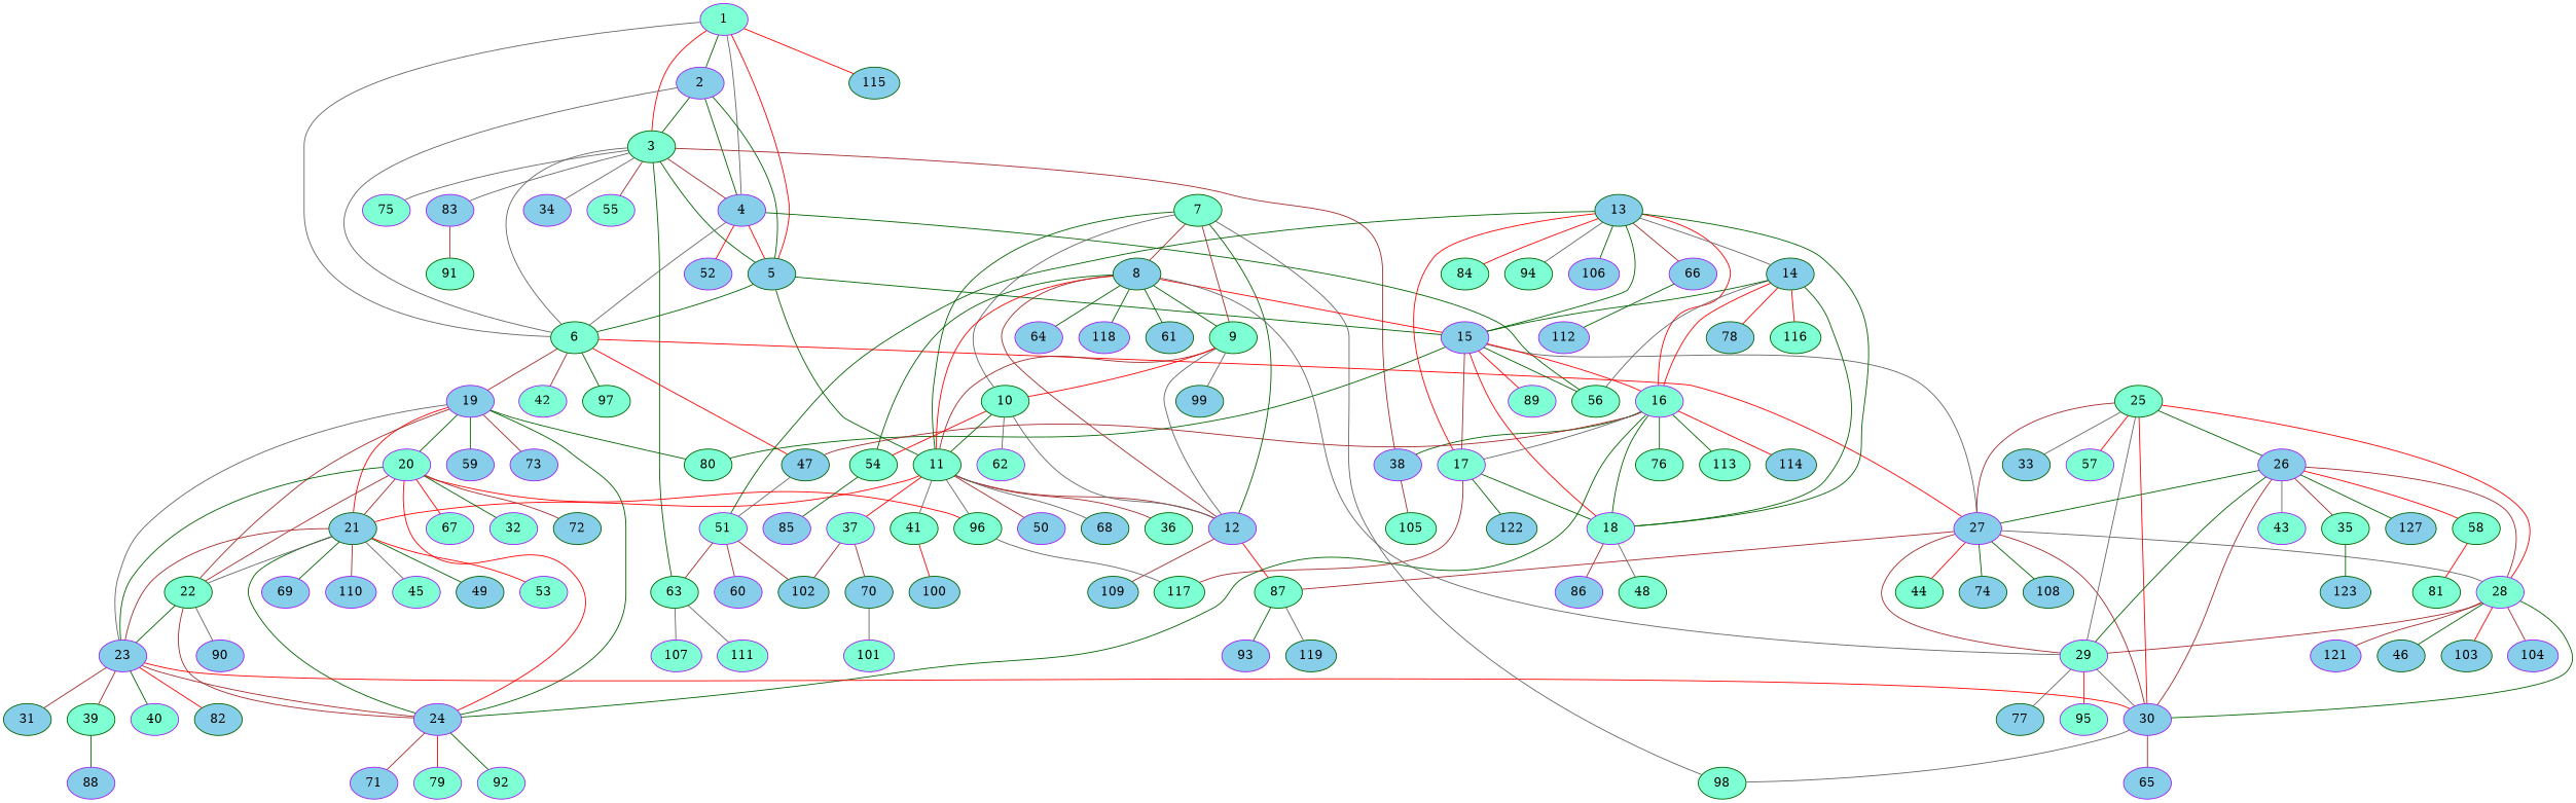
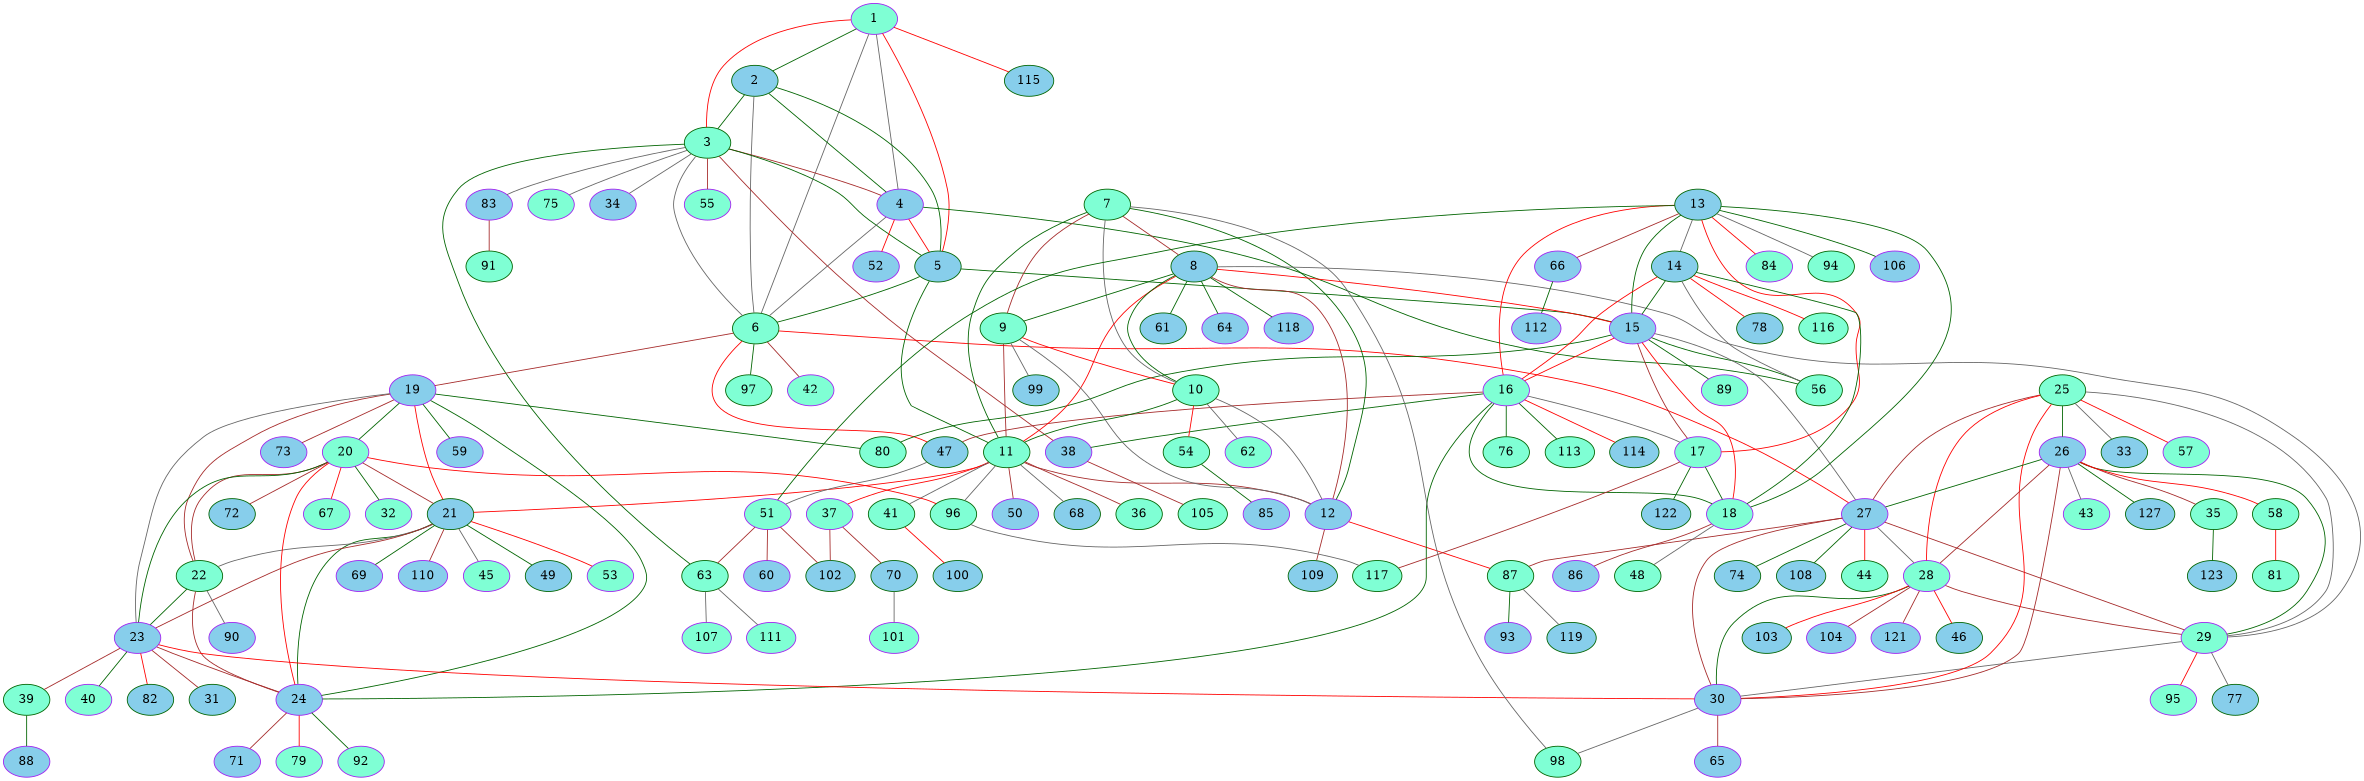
  graph {
    node [color=darkgreen fillcolor=skyblue style=filled]
    edge [color=darkgreen]
    1 [color=purple fillcolor=aquamarine]
-   2 [color=purple]
+   2
    3 [fillcolor=aquamarine]
    4 [color=purple]
    5
    6 [fillcolor=aquamarine]
    115
    34 [color=purple]
    38 [color=purple]
    55 [color=purple fillcolor=aquamarine]
    63 [fillcolor=aquamarine]
    75 [color=purple fillcolor=aquamarine]
    83 [color=purple]
    52 [color=purple]
    56 [fillcolor=aquamarine]
    11 [fillcolor=aquamarine]
    15 [color=purple]
    19 [color=purple]
    27 [color=purple]
    42 [color=purple fillcolor=aquamarine]
    47
    97 [fillcolor=aquamarine]
    105 [fillcolor=aquamarine]
    107 [color=purple fillcolor=aquamarine]
    111 [color=purple fillcolor=aquamarine]
    91 [fillcolor=aquamarine]
    12 [color=purple]
    21
    36 [fillcolor=aquamarine]
    37 [color=purple fillcolor=aquamarine]
    41 [fillcolor=aquamarine]
    50 [color=purple]
    68
    96 [fillcolor=aquamarine]
    16 [color=purple fillcolor=aquamarine]
    17 [color=purple fillcolor=aquamarine]
    18 [color=purple fillcolor=aquamarine]
    80 [fillcolor=aquamarine]
    89 [color=purple fillcolor=aquamarine]
    24 [color=purple]
    20 [color=purple fillcolor=aquamarine]
    22 [fillcolor=aquamarine]
    23 [color=purple]
    59 [color=purple]
    73 [color=purple]
    29 [color=purple fillcolor=aquamarine]
    87 [fillcolor=aquamarine]
    30 [color=purple]
    28 [color=purple fillcolor=aquamarine]
    44 [fillcolor=aquamarine]
    74
    108
    51 [color=purple fillcolor=aquamarine]
    7 [fillcolor=aquamarine]
    8
    9 [fillcolor=aquamarine]
    10 [fillcolor=aquamarine]
    98 [fillcolor=aquamarine]
    61
    64 [color=purple]
    118 [color=purple]
    99
    54 [fillcolor=aquamarine]
    62 [color=purple fillcolor=aquamarine]
    109
    77
    95 [color=purple fillcolor=aquamarine]
    85 [color=purple]
    45 [color=purple fillcolor=aquamarine]
    49
    53 [color=purple fillcolor=aquamarine]
    69 [color=purple]
    110 [color=purple]
    70
    102
    100
    117 [fillcolor=aquamarine]
    93 [color=purple]
    119
    13
    14
    66 [color=purple]
-   84 [fillcolor=aquamarine]
+   84 [color=purple fillcolor=aquamarine]
    94 [fillcolor=aquamarine]
    106 [color=purple]
    78
    116 [fillcolor=aquamarine]
    76 [fillcolor=aquamarine]
    113 [fillcolor=aquamarine]
    114
    122
    48 [fillcolor=aquamarine]
    86 [color=purple]
    60 [color=purple]
    112 [color=purple]
    71 [color=purple]
    79 [color=purple fillcolor=aquamarine]
    92 [color=purple fillcolor=aquamarine]
    67 [color=purple fillcolor=aquamarine]
    32 [color=purple fillcolor=aquamarine]
    72
    90 [color=purple]
    31
    39 [fillcolor=aquamarine]
    40 [color=purple fillcolor=aquamarine]
    82
    65 [color=purple]
    88 [color=purple]
    25 [fillcolor=aquamarine]
    26 [color=purple]
    33
    57 [color=purple fillcolor=aquamarine]
    35 [fillcolor=aquamarine]
    43 [color=purple fillcolor=aquamarine]
    58 [fillcolor=aquamarine]
    n116 [label=127]
    46
    103
    104 [color=purple]
    121 [color=purple]
    123
    81 [fillcolor=aquamarine]
    101 [color=purple fillcolor=aquamarine]
    1 -- 2
    1 -- 3 [color=red]
    1 -- 4 [color=gray40]
    1 -- 5 [color=red]
    1 -- 6 [color=gray40]
    1 -- 115 [color=red]
    2 -- 3
    2 -- 4
    2 -- 5
    2 -- 6 [color=gray40]
    3 -- 4 [color=brown]
    3 -- 5
    3 -- 6 [color=gray40]
    3 -- 34 [color=gray40]
    3 -- 38 [color=brown]
    3 -- 55 [color=brown]
    3 -- 63
    3 -- 75 [color=gray40]
    3 -- 83 [color=gray40]
    4 -- 5 [color=red]
    4 -- 6 [color=gray40]
    4 -- 52 [color=red]
    4 -- 56
    5 -- 6
    5 -- 11
    5 -- 15
    6 -- 19 [color=brown]
    6 -- 27 [color=red]
    6 -- 42 [color=brown]
    6 -- 47 [color=red]
    6 -- 97
    38 -- 105 [color=brown]
    63 -- 107 [color=gray40]
    63 -- 111 [color=gray40]
    83 -- 91 [color=brown]
    11 -- 12 [color=brown]
    11 -- 21 [color=red]
    11 -- 36 [color=brown]
    11 -- 37 [color=red]
    11 -- 41 [color=gray40]
    11 -- 50 [color=brown]
    11 -- 68 [color=gray40]
    11 -- 96 [color=gray40]
    15 -- 56
    15 -- 27 [color=gray40]
    15 -- 16 [color=red]
    15 -- 17 [color=brown]
    15 -- 18 [color=red]
    15 -- 80
-   15 -- 89 [color=red]
+   15 -- 89
    19 -- 21 [color=red]
    19 -- 80
    19 -- 24
    19 -- 20
    19 -- 22 [color=brown]
    19 -- 23 [color=gray40]
    19 -- 59
    19 -- 73 [color=brown]
    27 -- 29 [color=brown]
    27 -- 87 [color=brown]
    27 -- 30 [color=brown]
    27 -- 28 [color=gray40]
    27 -- 44 [color=red]
    27 -- 74
    27 -- 108
    47 -- 51 [color=gray40]
    12 -- 87 [color=red]
    12 -- 109 [color=brown]
    21 -- 24
    21 -- 22 [color=gray40]
    21 -- 23 [color=brown]
    21 -- 45 [color=gray40]
    21 -- 49
    21 -- 53 [color=red]
    21 -- 69
    21 -- 110 [color=brown]
    37 -- 70 [color=brown]
    37 -- 102 [color=brown]
    41 -- 100 [color=red]
    96 -- 117 [color=gray40]
    16 -- 38
    16 -- 47 [color=brown]
    16 -- 17 [color=gray40]
    16 -- 18
    16 -- 24
    16 -- 76
    16 -- 113
    16 -- 114 [color=red]
    17 -- 18
    17 -- 117 [color=brown]
    17 -- 122
    18 -- 48 [color=gray40]
    18 -- 86 [color=brown]
    24 -- 71 [color=brown]
    24 -- 79 [color=red]
    24 -- 92
    20 -- 21 [color=brown]
    20 -- 96 [color=red]
    20 -- 24 [color=red]
    20 -- 22 [color=brown]
    20 -- 23
    20 -- 67 [color=red]
    20 -- 32
    20 -- 72 [color=brown]
    22 -- 24 [color=brown]
    22 -- 23
    22 -- 90 [color=gray40]
    23 -- 24 [color=brown]
    23 -- 30 [color=red]
    23 -- 31 [color=brown]
    23 -- 39 [color=brown]
    23 -- 40
    23 -- 82 [color=red]
    29 -- 30 [color=gray40]
    29 -- 77 [color=gray40]
    29 -- 95 [color=red]
    87 -- 93
    87 -- 119 [color=gray40]
    30 -- 98 [color=gray40]
    30 -- 65 [color=brown]
    28 -- 29 [color=brown]
    28 -- 30
-   28 -- 46
+   28 -- 46 [color=red]
    28 -- 103 [color=red]
    28 -- 104 [color=brown]
    28 -- 121 [color=brown]
    51 -- 63 [color=brown]
    51 -- 102 [color=brown]
    51 -- 60 [color=brown]
    7 -- 11
    7 -- 12
    7 -- 8 [color=brown]
    7 -- 9 [color=brown]
    7 -- 10 [color=gray40]
    7 -- 98 [color=gray40]
    8 -- 11 [color=red]
    8 -- 15 [color=red]
    8 -- 12 [color=brown]
    8 -- 29 [color=gray40]
    8 -- 9
-   8 -- 54
+   8 -- 10
    8 -- 61
    8 -- 64
    8 -- 118
    9 -- 11 [color=brown]
    9 -- 12 [color=gray40]
    9 -- 10 [color=red]
    9 -- 99 [color=gray40]
    10 -- 11
    10 -- 12 [color=gray40]
    10 -- 54 [color=red]
    10 -- 62 [color=gray40]
    54 -- 85
    70 -- 101 [color=gray40]
    13 -- 15
    13 -- 16 [color=red]
    13 -- 17 [color=red]
    13 -- 18
    13 -- 51
    13 -- 14 [color=gray40]
    13 -- 66 [color=brown]
    13 -- 84 [color=red]
    13 -- 94 [color=gray40]
    13 -- 106
    14 -- 56 [color=gray40]
    14 -- 15
    14 -- 16 [color=red]
    14 -- 18
    14 -- 78 [color=red]
    14 -- 116 [color=red]
    66 -- 112
    39 -- 88
    25 -- 27 [color=brown]
    25 -- 29 [color=gray40]
    25 -- 30 [color=red]
    25 -- 28 [color=red]
    25 -- 26
    25 -- 33 [color=gray40]
    25 -- 57 [color=red]
    26 -- 27
    26 -- 29
    26 -- 30 [color=brown]
    26 -- 28 [color=brown]
    26 -- 35 [color=brown]
    26 -- 43 [color=gray40]
    26 -- 58 [color=red]
    26 -- n116
    35 -- 123
    58 -- 81 [color=red]
  }
